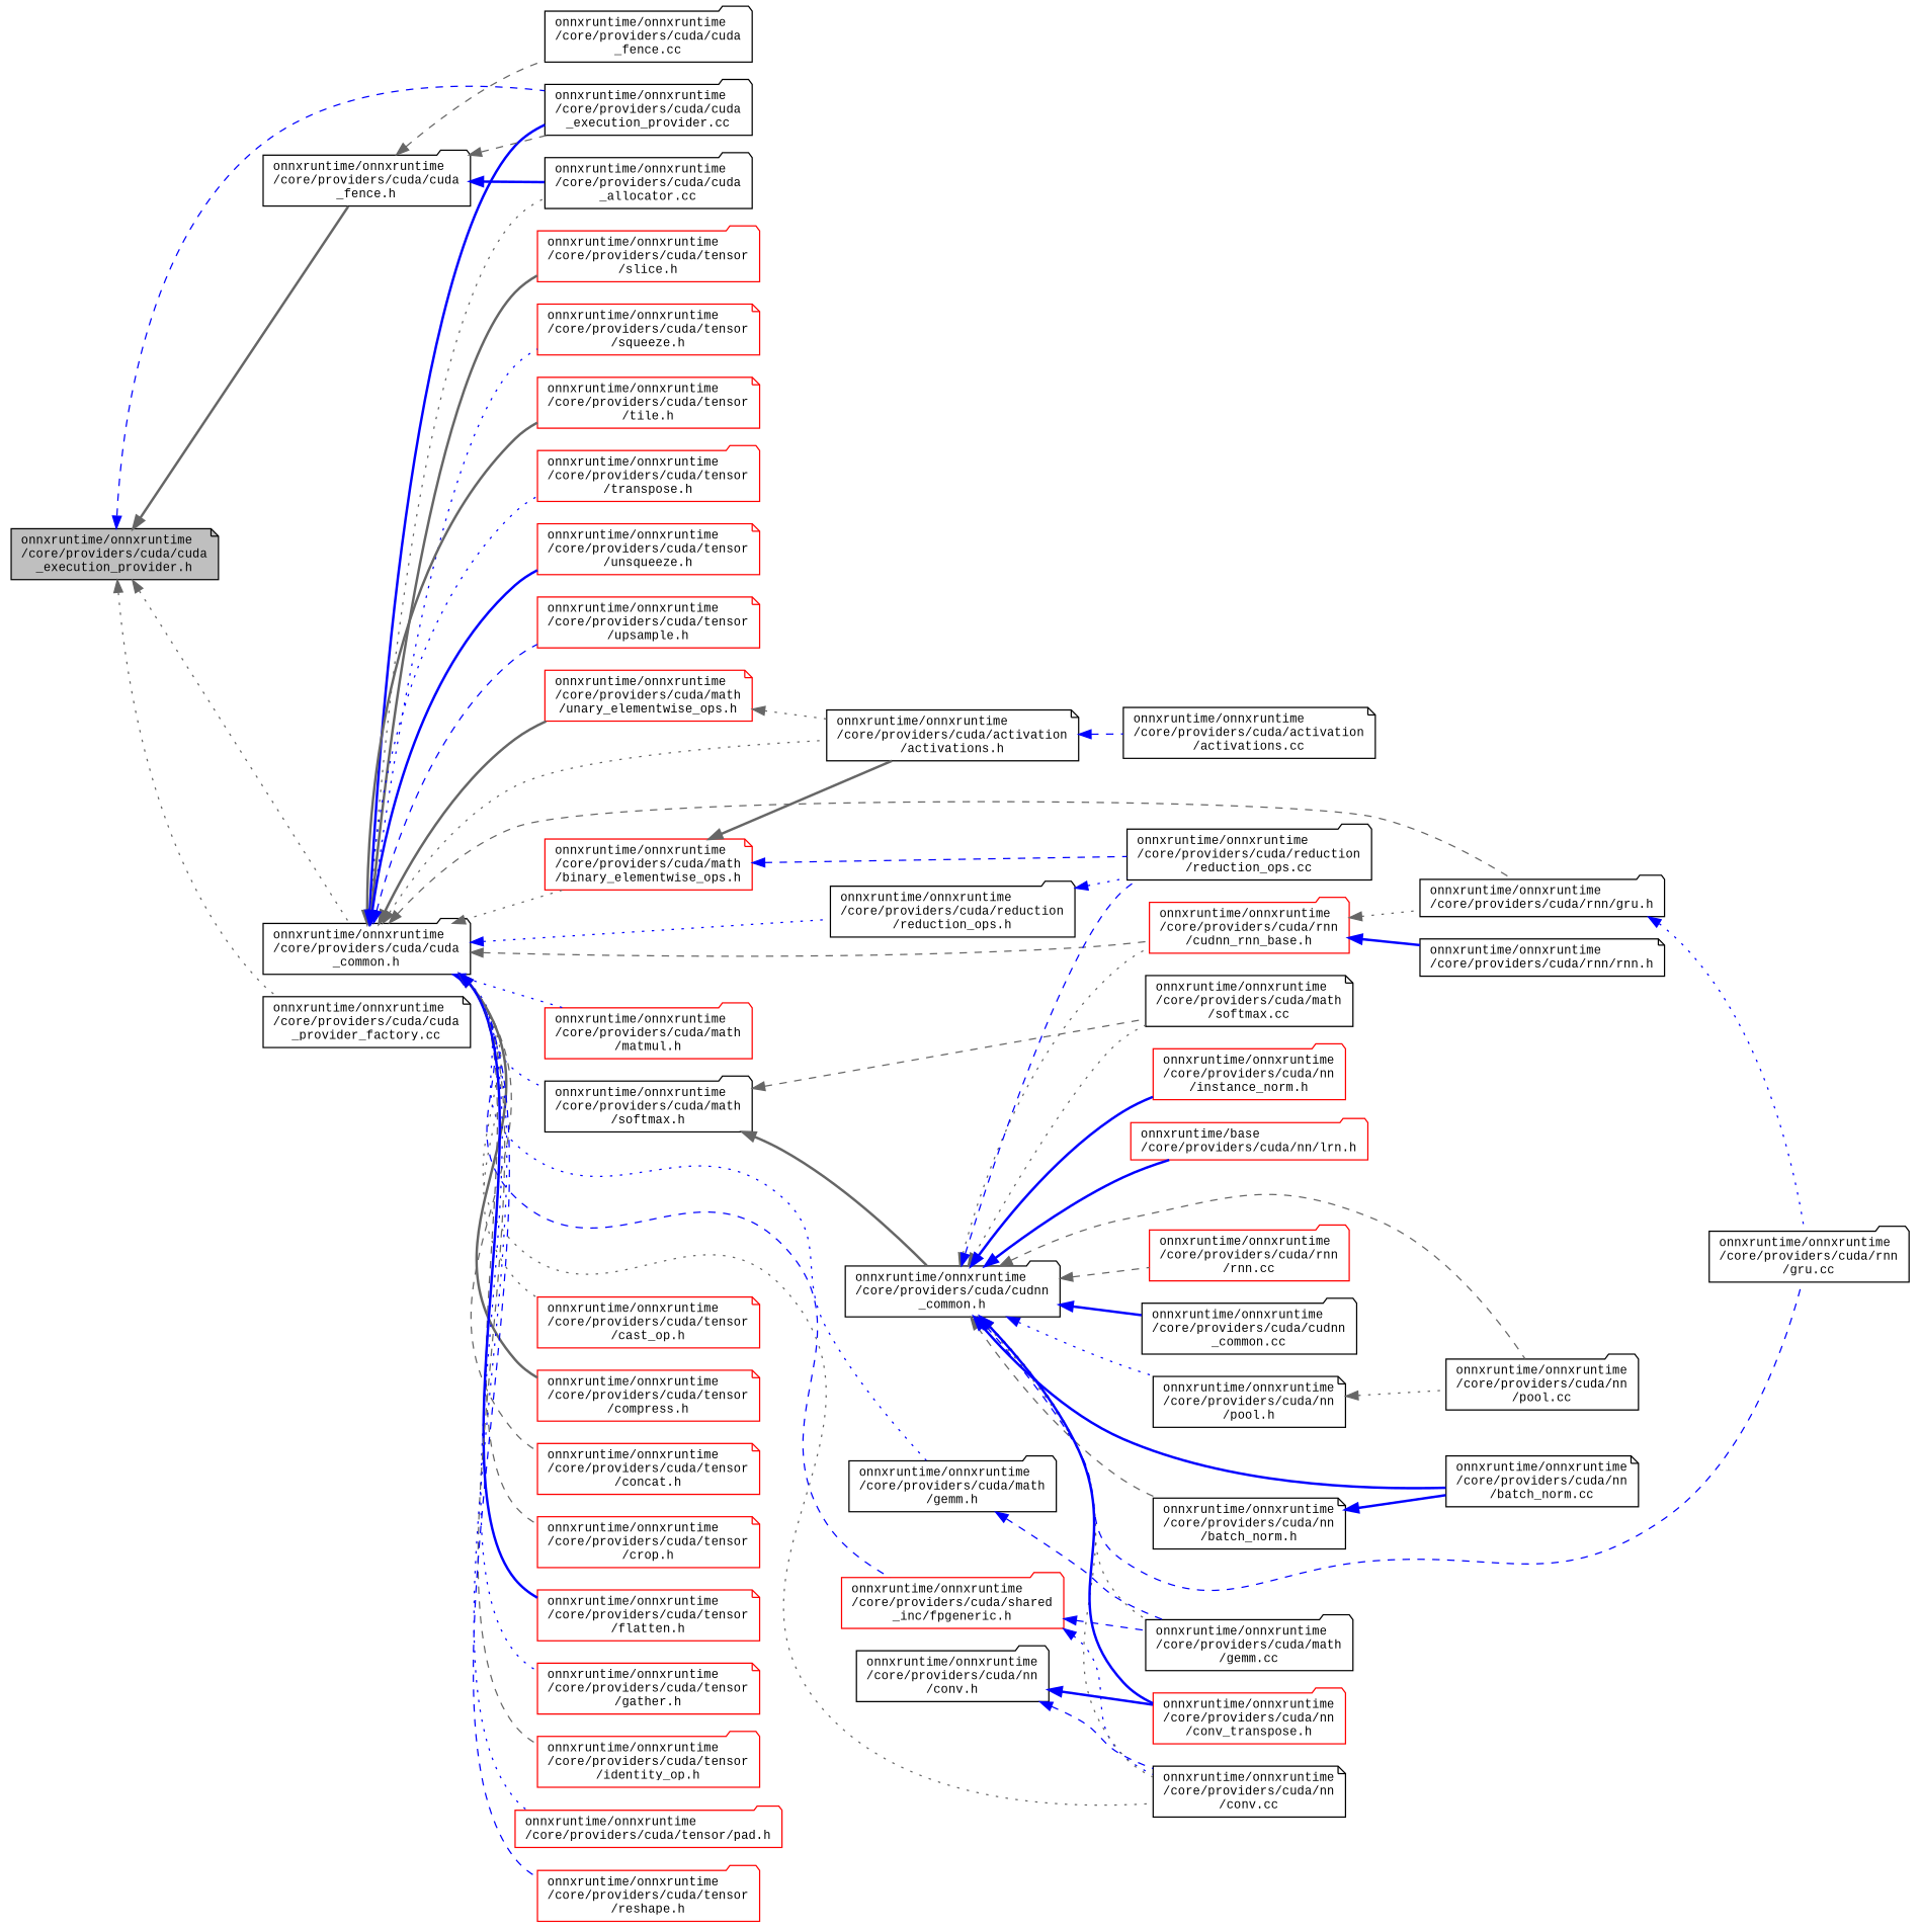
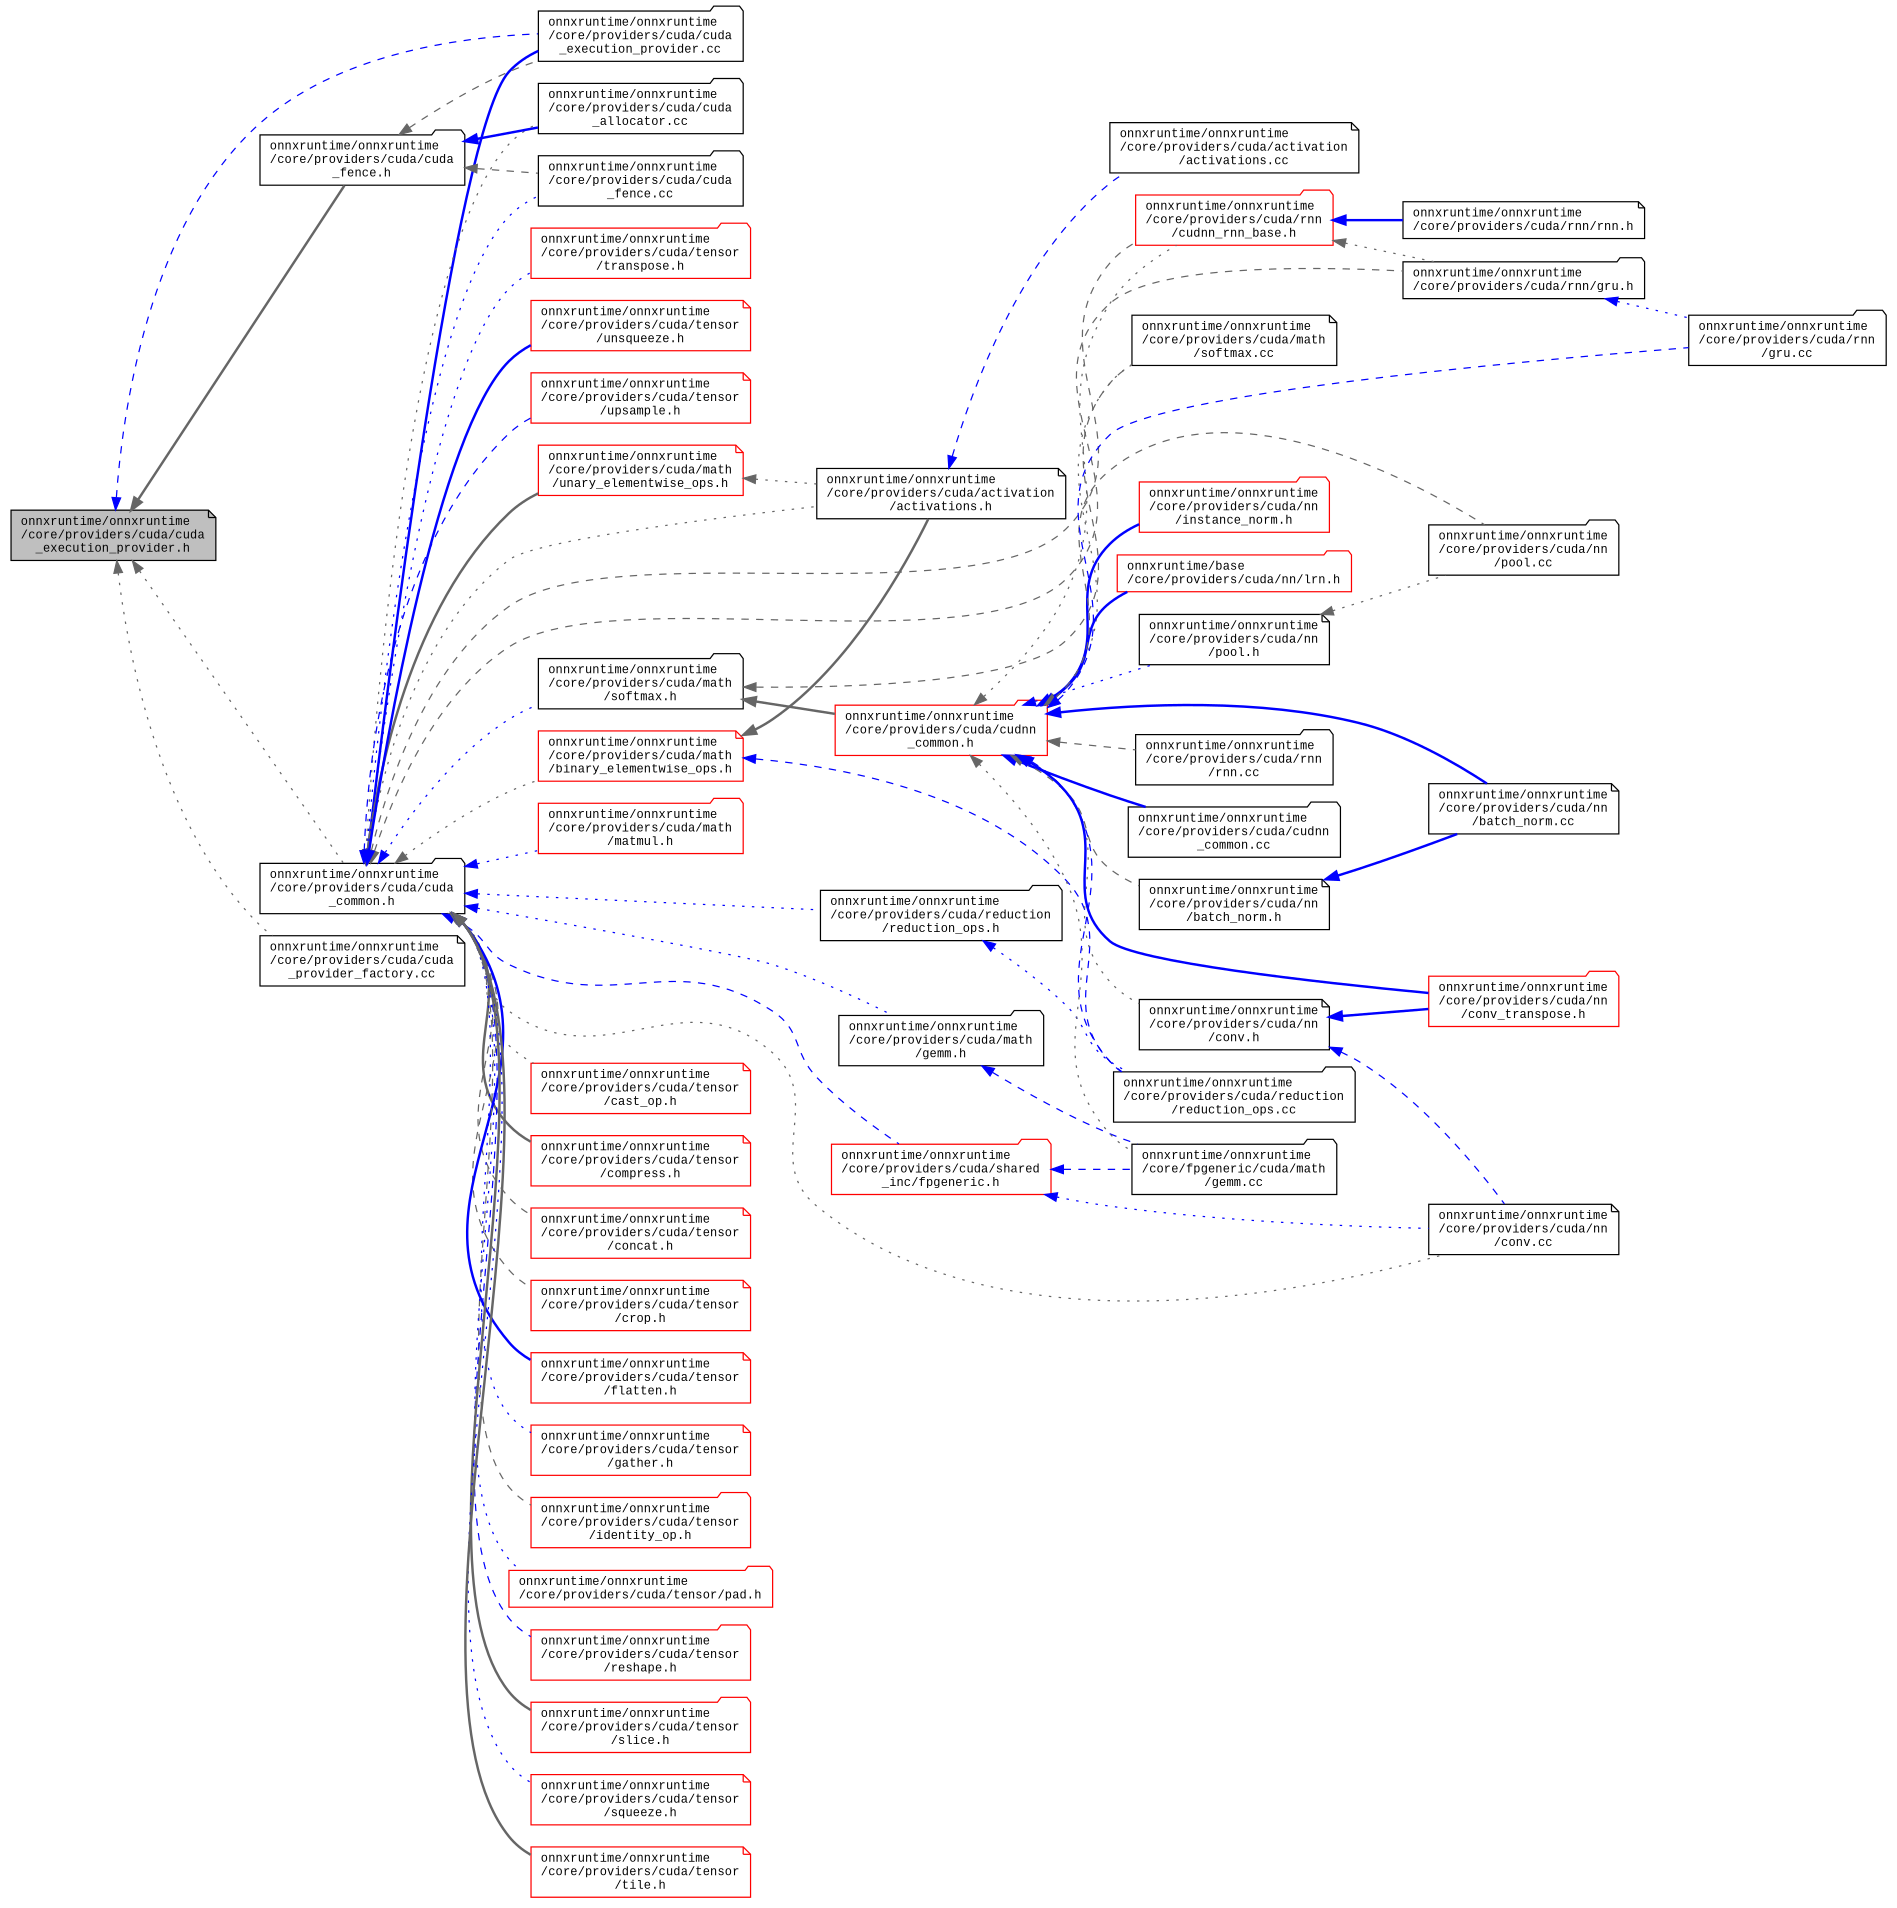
  digraph {
    fontname="Liberation Mono"
    rankdir=LR
    node [color=black fillcolor=white fontname="Liberation Mono" fontsize=10 shape=folder style=filled]
    edge [color=blue dir=back fontname="Liberation Mono" fontsize=10 labelfontname=Helvetica labelfontsize=10 style=dotted]
    n1 [fillcolor=grey75 fontcolor=black height=0.2 label="onnxruntime/onnxruntime\l/core/providers/cuda/cuda\l_execution_provider.h" shape=note width=0.4]
    n2 [height=0.2 label="onnxruntime/onnxruntime\l/core/providers/cuda/cuda\l_common.h" width=0.4]
    n3 [height=0.2 label="onnxruntime/onnxruntime\l/core/providers/cuda/cuda\l_execution_provider.cc" width=0.4]
    n4 [height=0.2 label="onnxruntime/onnxruntime\l/core/providers/cuda/cuda\l_fence.h" width=0.4]
    n5 [height=0.2 label="onnxruntime/onnxruntime\l/core/providers/cuda/cuda\l_provider_factory.cc" shape=note width=0.4]
    n6 [height=0.2 label="onnxruntime/onnxruntime\l/core/providers/cuda/activation\l/activations.h" shape=note width=0.4]
    n7 [height=0.2 label="onnxruntime/onnxruntime\l/core/providers/cuda/cuda\l_allocator.cc" width=0.4]
    n8 [height=0.2 label="onnxruntime/onnxruntime\l/core/providers/cuda/cuda\l_fence.cc" width=0.4]
    n9 [height=0.2 label="onnxruntime/onnxruntime\l/core/providers/cuda/nn\l/conv.cc" shape=note width=0.4]
    n10 [color=red height=0.2 label="onnxruntime/onnxruntime\l/core/providers/cuda/rnn\l/cudnn_rnn_base.h" width=0.4]
    n11 [height=0.2 label="onnxruntime/onnxruntime\l/core/providers/cuda/rnn/gru.h" width=0.4]
    n12 [color=red height=0.2 label="onnxruntime/onnxruntime\l/core/providers/cuda/math\l/binary_elementwise_ops.h" shape=note width=0.4]
    n13 [height=0.2 label="onnxruntime/onnxruntime\l/core/providers/cuda/math\l/gemm.h" width=0.4]
    n14 [color=red height=0.2 label="onnxruntime/onnxruntime\l/core/providers/cuda/math\l/matmul.h" width=0.4]
    n15 [height=0.2 label="onnxruntime/onnxruntime\l/core/providers/cuda/math\l/softmax.h" width=0.4]
    n16 [color=red height=0.2 label="onnxruntime/onnxruntime\l/core/providers/cuda/math\l/unary_elementwise_ops.h" shape=note width=0.4]
    n17 [height=0.2 label="onnxruntime/onnxruntime\l/core/providers/cuda/reduction\l/reduction_ops.h" width=0.4]
    n18 [color=red height=0.2 label="onnxruntime/onnxruntime\l/core/providers/cuda/shared\l_inc/fpgeneric.h" width=0.4]
    n19 [color=red height=0.2 label="onnxruntime/onnxruntime\l/core/providers/cuda/tensor\l/cast_op.h" shape=note width=0.4]
    n20 [color=red height=0.2 label="onnxruntime/onnxruntime\l/core/providers/cuda/tensor\l/compress.h" shape=note width=0.4]
    n21 [color=red height=0.2 label="onnxruntime/onnxruntime\l/core/providers/cuda/tensor\l/concat.h" shape=note width=0.4]
    n22 [color=red height=0.2 label="onnxruntime/onnxruntime\l/core/providers/cuda/tensor\l/crop.h" shape=note width=0.4]
    n23 [color=red height=0.2 label="onnxruntime/onnxruntime\l/core/providers/cuda/tensor\l/flatten.h" shape=note width=0.4]
    n24 [color=red height=0.2 label="onnxruntime/onnxruntime\l/core/providers/cuda/tensor\l/gather.h" shape=note width=0.4]
    n25 [color=red height=0.2 label="onnxruntime/onnxruntime\l/core/providers/cuda/tensor\l/identity_op.h" width=0.4]
    n26 [color=red height=0.2 label="onnxruntime/onnxruntime\l/core/providers/cuda/tensor/pad.h" width=0.4]
    n27 [color=red height=0.2 label="onnxruntime/onnxruntime\l/core/providers/cuda/tensor\l/reshape.h" width=0.4]
    n28 [color=red height=0.2 label="onnxruntime/onnxruntime\l/core/providers/cuda/tensor\l/slice.h" width=0.4]
    n29 [color=red height=0.2 label="onnxruntime/onnxruntime\l/core/providers/cuda/tensor\l/squeeze.h" shape=note width=0.4]
    n30 [color=red height=0.2 label="onnxruntime/onnxruntime\l/core/providers/cuda/tensor\l/tile.h" shape=note width=0.4]
    n31 [color=red height=0.2 label="onnxruntime/onnxruntime\l/core/providers/cuda/tensor\l/transpose.h" width=0.4]
    n32 [color=red height=0.2 label="onnxruntime/onnxruntime\l/core/providers/cuda/tensor\l/unsqueeze.h" shape=note width=0.4]
    n33 [color=red height=0.2 label="onnxruntime/onnxruntime\l/core/providers/cuda/tensor\l/upsample.h" shape=note width=0.4]
    n34 [height=0.2 label="onnxruntime/onnxruntime\l/core/providers/cuda/activation\l/activations.cc" shape=note width=0.4]
-   n35 [height=0.2 label="onnxruntime/onnxruntime\l/core/providers/cuda/cudnn\l_common.h" width=0.4]
+   n35 [color=red height=0.2 label="onnxruntime/onnxruntime\l/core/providers/cuda/cudnn\l_common.h" width=0.4]
    n36 [height=0.2 label="onnxruntime/onnxruntime\l/core/providers/cuda/cudnn\l_common.cc" width=0.4]
-   n37 [height=0.2 label="onnxruntime/onnxruntime\l/core/providers/cuda/math\l/gemm.cc" width=0.4]
+   n37 [height=0.2 label="onnxruntime/onnxruntime\l/core/fpgeneric/cuda/math\l/gemm.cc" width=0.4]
    n38 [height=0.2 label="onnxruntime/onnxruntime\l/core/providers/cuda/math\l/softmax.cc" shape=note width=0.4]
    n39 [height=0.2 label="onnxruntime/onnxruntime\l/core/providers/cuda/nn\l/batch_norm.h" shape=note width=0.4]
    n40 [height=0.2 label="onnxruntime/onnxruntime\l/core/providers/cuda/nn\l/batch_norm.cc" shape=note width=0.4]
-   n41 [height=0.2 label="onnxruntime/onnxruntime\l/core/providers/cuda/nn\l/conv.h" width=0.4]
+   n41 [height=0.2 label="onnxruntime/onnxruntime\l/core/providers/cuda/nn\l/conv.h" shape=note width=0.4]
    n42 [color=red height=0.2 label="onnxruntime/onnxruntime\l/core/providers/cuda/nn\l/conv_transpose.h" width=0.4]
    n43 [color=red height=0.2 label="onnxruntime/onnxruntime\l/core/providers/cuda/nn\l/instance_norm.h" width=0.4]
    n44 [color=red height=0.2 label="onnxruntime/base\l/core/providers/cuda/nn/lrn.h" width=0.4]
    n45 [height=0.2 label="onnxruntime/onnxruntime\l/core/providers/cuda/nn\l/pool.cc" width=0.4]
    n46 [height=0.2 label="onnxruntime/onnxruntime\l/core/providers/cuda/nn\l/pool.h" shape=note width=0.4]
    n47 [height=0.2 label="onnxruntime/onnxruntime\l/core/providers/cuda/reduction\l/reduction_ops.cc" width=0.4]
    n48 [height=0.2 label="onnxruntime/onnxruntime\l/core/providers/cuda/rnn\l/gru.cc" width=0.4]
-   n49 [color=red height=0.2 label="onnxruntime/onnxruntime\l/core/providers/cuda/rnn\l/rnn.cc" width=0.4]
+   n49 [height=0.2 label="onnxruntime/onnxruntime\l/core/providers/cuda/rnn\l/rnn.cc" width=0.4]
    n50 [height=0.2 label="onnxruntime/onnxruntime\l/core/providers/cuda/rnn/rnn.h" shape=note width=0.4]
    n1 -> n2 [color=gray40]
    n1 -> n3 [style=dashed]
    n1 -> n4 [color=gray40 style=bold]
    n1 -> n5 [color=gray40]
    n2 -> n3 [style=bold]
    n2 -> n6 [color=gray40]
    n2 -> n7 [color=gray40]
+   n2 -> n8
    n2 -> n9 [color=gray40]
    n2 -> n10 [color=gray40 style=dashed]
    n2 -> n11 [color=gray40 style=dashed]
    n2 -> n12 [color=gray40]
    n2 -> n13
    n2 -> n14
    n2 -> n15
    n2 -> n16 [color=gray40 style=bold]
    n2 -> n17
    n2 -> n18 [style=dashed]
    n2 -> n19 [color=gray40]
    n2 -> n20 [color=gray40 style=bold]
    n2 -> n21 [color=gray40 style=dashed]
    n2 -> n22 [color=gray40 style=dashed]
    n2 -> n23 [style=bold]
    n2 -> n24
    n2 -> n25 [color=gray40 style=dashed]
    n2 -> n26
    n2 -> n27 [style=dashed]
    n2 -> n28 [color=gray40 style=bold]
    n2 -> n29
    n2 -> n30 [color=gray40 style=bold]
    n2 -> n31
    n2 -> n32 [style=bold]
    n2 -> n33 [style=dashed]
    n4 -> n3 [color=gray40 style=dashed]
    n4 -> n7 [style=bold]
    n4 -> n8 [color=gray40 style=dashed]
    n6 -> n34 [style=dashed]
    n10 -> n11 [color=gray40]
    n10 -> n50 [style=bold]
    n11 -> n48
    n12 -> n6 [color=gray40 style=bold]
    n12 -> n47 [style=dashed]
    n13 -> n37 [style=dashed]
    n15 -> n35 [color=gray40 style=bold]
    n15 -> n38 [color=gray40 style=dashed]
    n16 -> n6 [color=gray40]
    n17 -> n47
    n18 -> n9
    n18 -> n37 [style=dashed]
    n35 -> n10 [color=gray40]
    n35 -> n36 [style=bold]
    n35 -> n37 [color=gray40]
    n35 -> n38 [color=gray40]
    n35 -> n39 [color=gray40 style=dashed]
    n35 -> n40 [style=bold]
-   n35 -> n9 [color=gray40]
+   n35 -> n41 [color=gray40]
    n35 -> n42 [style=bold]
    n35 -> n43 [style=bold]
    n35 -> n44 [style=bold]
    n35 -> n45 [color=gray40 style=dashed]
    n35 -> n46
    n35 -> n47 [style=dashed]
    n35 -> n48 [style=dashed]
    n35 -> n49 [color=gray40 style=dashed]
    n39 -> n40 [style=bold]
    n41 -> n9 [style=dashed]
    n41 -> n42 [style=bold]
    n46 -> n45 [color=gray40]
  }
